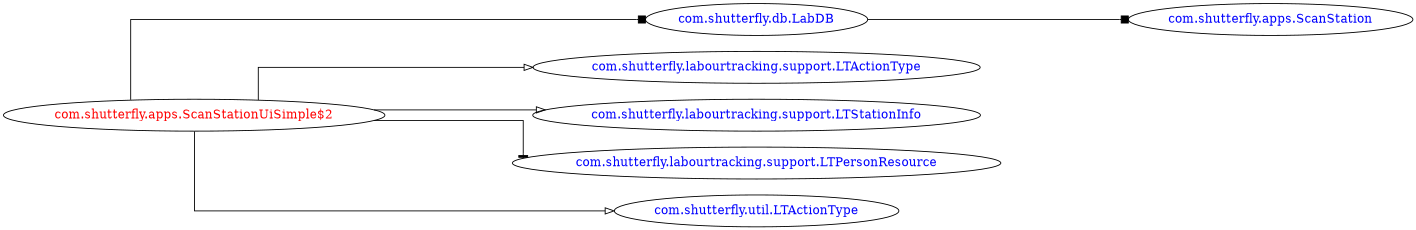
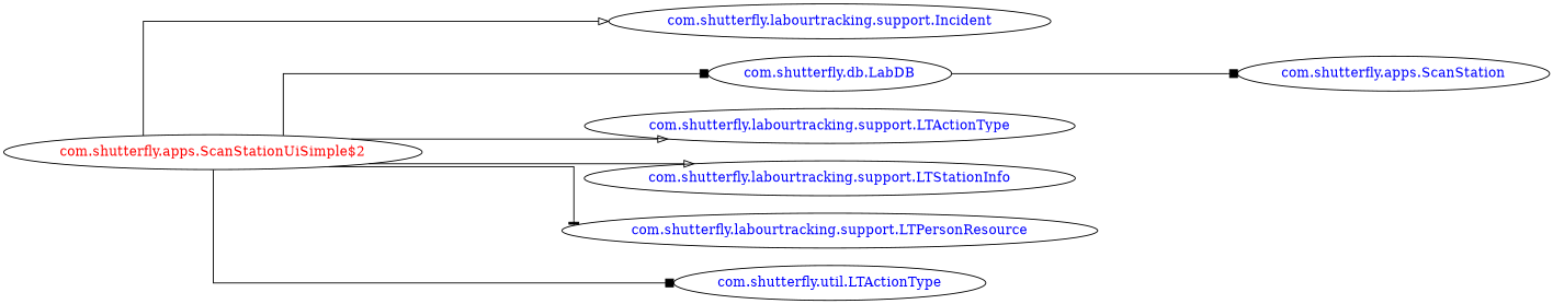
  digraph {
    concentrate=true
    rankdir=LR
    ranksep=2.0
    splines=ortho
    node [fontcolor=blue]
    edge [arrowhead=onormal]
    "com.shutterfly.apps.ScanStationUiSimple$2" [fontcolor=red]
+   "com.shutterfly.labourtracking.support.Incident"
    "com.shutterfly.db.LabDB"
    "com.shutterfly.labourtracking.support.LTActionType"
    "com.shutterfly.labourtracking.support.LTStationInfo"
    "com.shutterfly.labourtracking.support.LTPersonResource"
    n7 [label="com.shutterfly.util.LTActionType"]
    "com.shutterfly.apps.ScanStation"
+   "com.shutterfly.apps.ScanStationUiSimple$2" -> "com.shutterfly.labourtracking.support.Incident"
    "com.shutterfly.apps.ScanStationUiSimple$2" -> "com.shutterfly.db.LabDB" [arrowhead=box]
    "com.shutterfly.apps.ScanStationUiSimple$2" -> "com.shutterfly.labourtracking.support.LTActionType"
    "com.shutterfly.apps.ScanStationUiSimple$2" -> "com.shutterfly.labourtracking.support.LTStationInfo"
    "com.shutterfly.apps.ScanStationUiSimple$2" -> "com.shutterfly.labourtracking.support.LTPersonResource" [arrowhead=tee]
-   "com.shutterfly.apps.ScanStationUiSimple$2" -> n7
+   "com.shutterfly.apps.ScanStationUiSimple$2" -> n7 [arrowhead=box]
    "com.shutterfly.db.LabDB" -> "com.shutterfly.apps.ScanStation" [arrowhead=box]
  }
